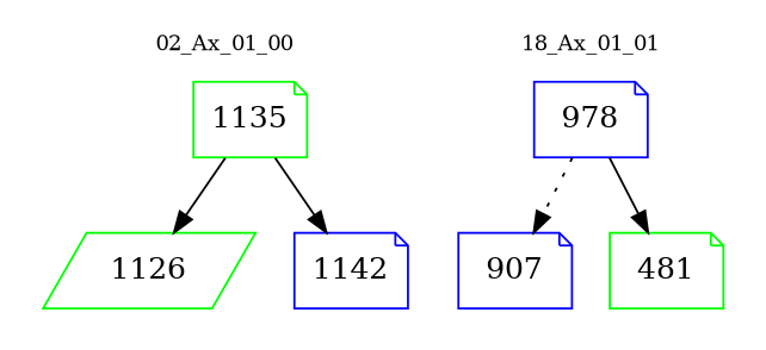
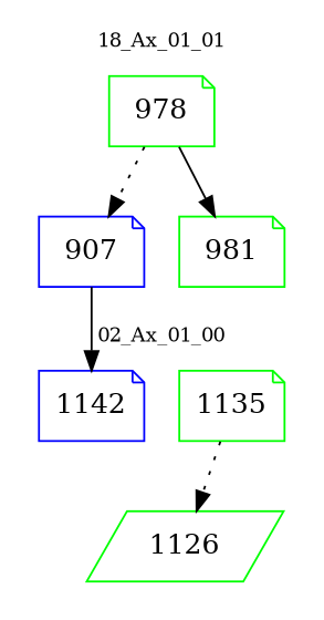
  digraph {
    node [color=green shape=note]
    edge [color=black style=dotted]
    n1 [label=1135]
    n2 [label=1126 shape=parallelogram]
    n3 [color=blue label=1142]
-   n4 [color=blue label=978]
+   n4 [label=978]
    n5 [color=blue label=907]
-   n6 [label=481]
+   n6 [label=981]
    subgraph cluster_1 {
      color=white
      fontsize=10
      label="02_Ax_01_00"
      n1
      n2
      n3
    }
    subgraph cluster_2 {
      color=white
      fontsize=10
      label="18_Ax_01_01"
      n4
      n5
      n6
    }
-   n1 -> n2 [style=solid]
-   n1 -> n3 [style=solid]
+   n1 -> n2
+   n5 -> n3 [style=solid]
    n4 -> n5
    n4 -> n6 [style=solid]
  }
